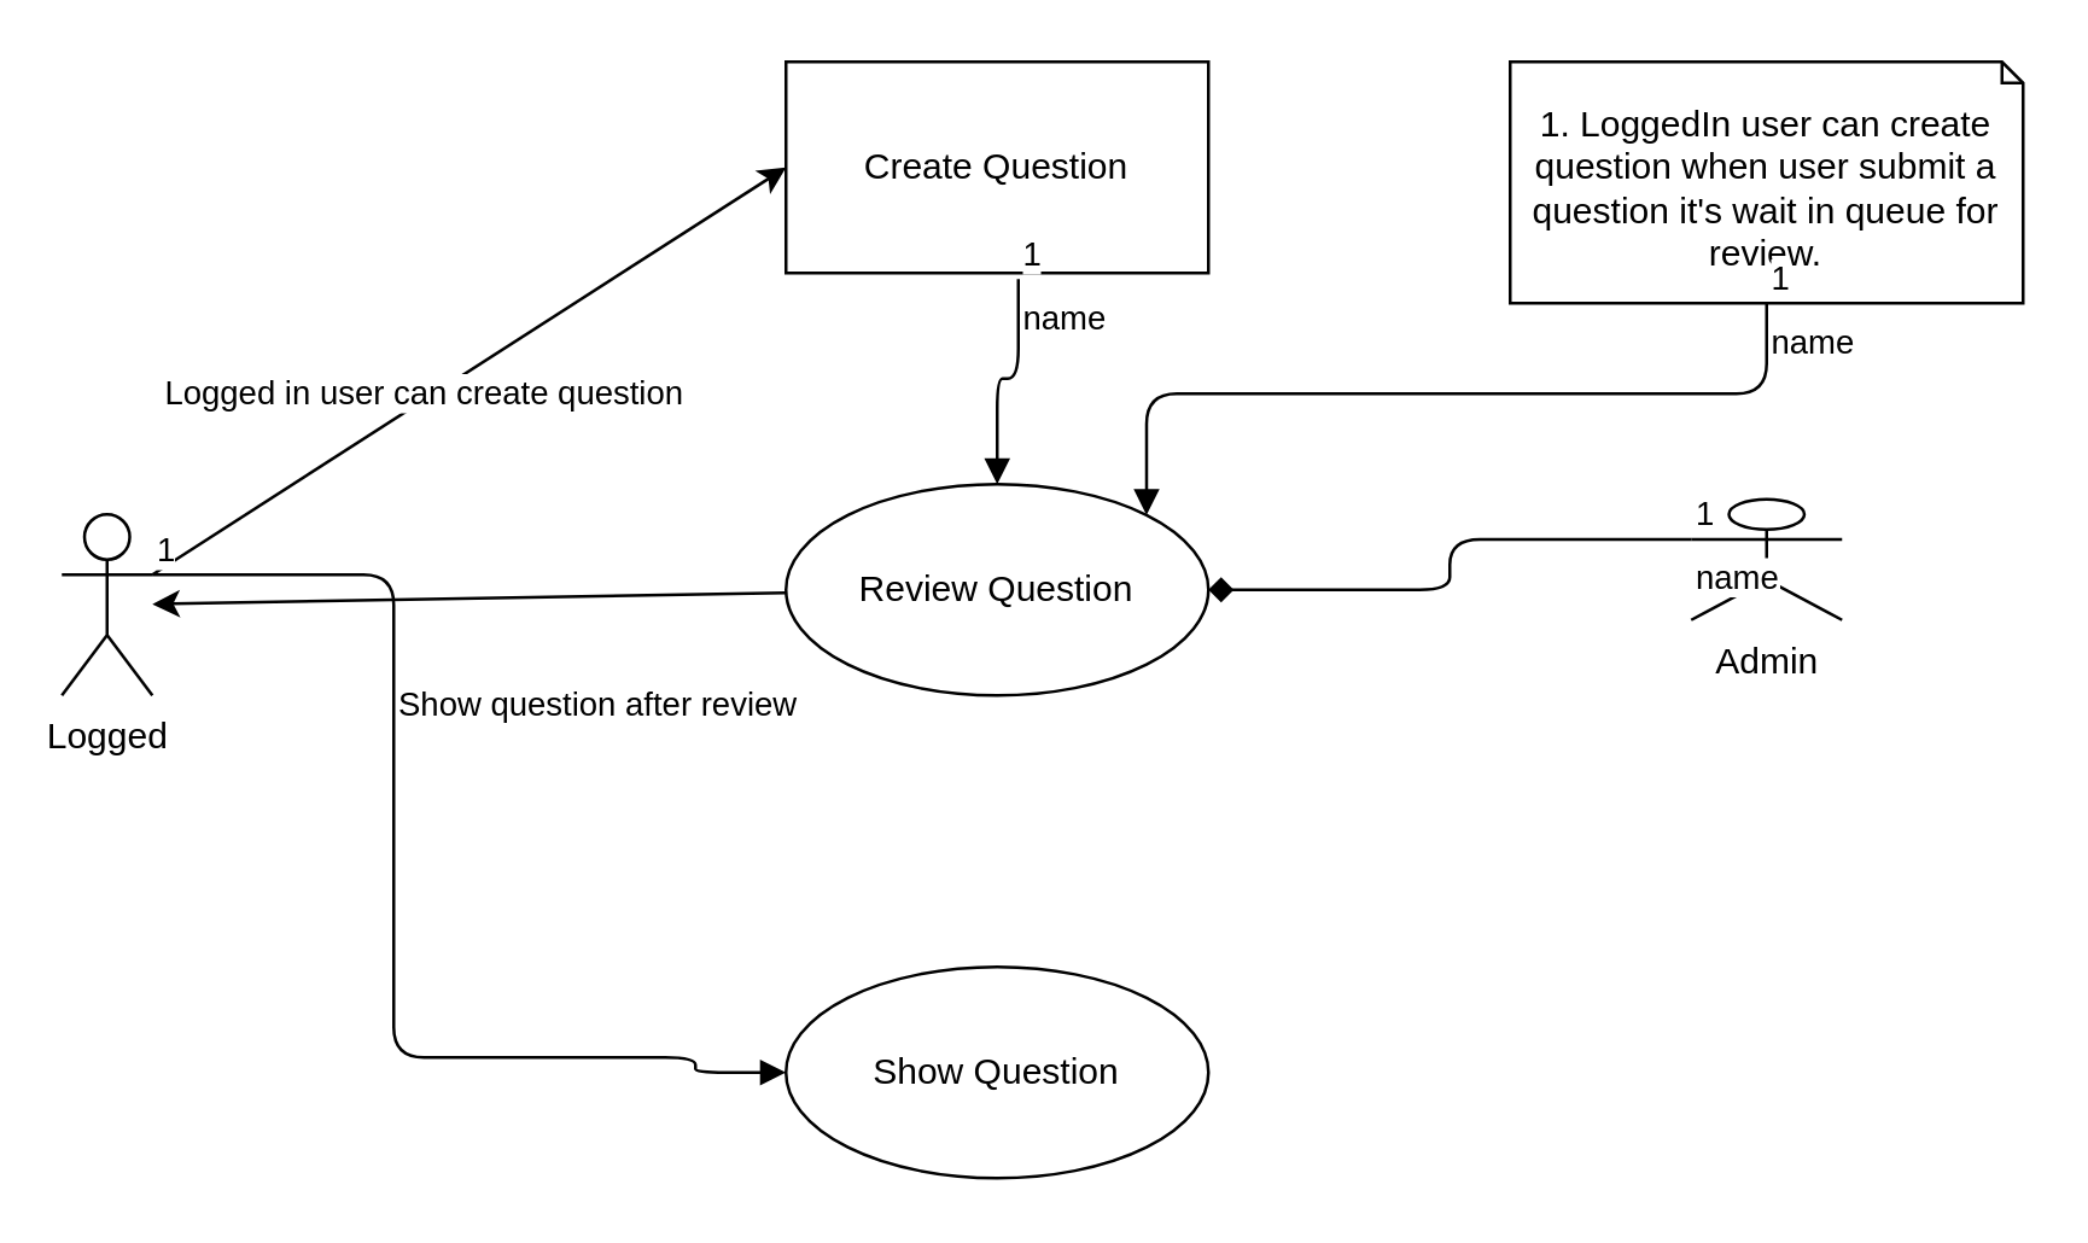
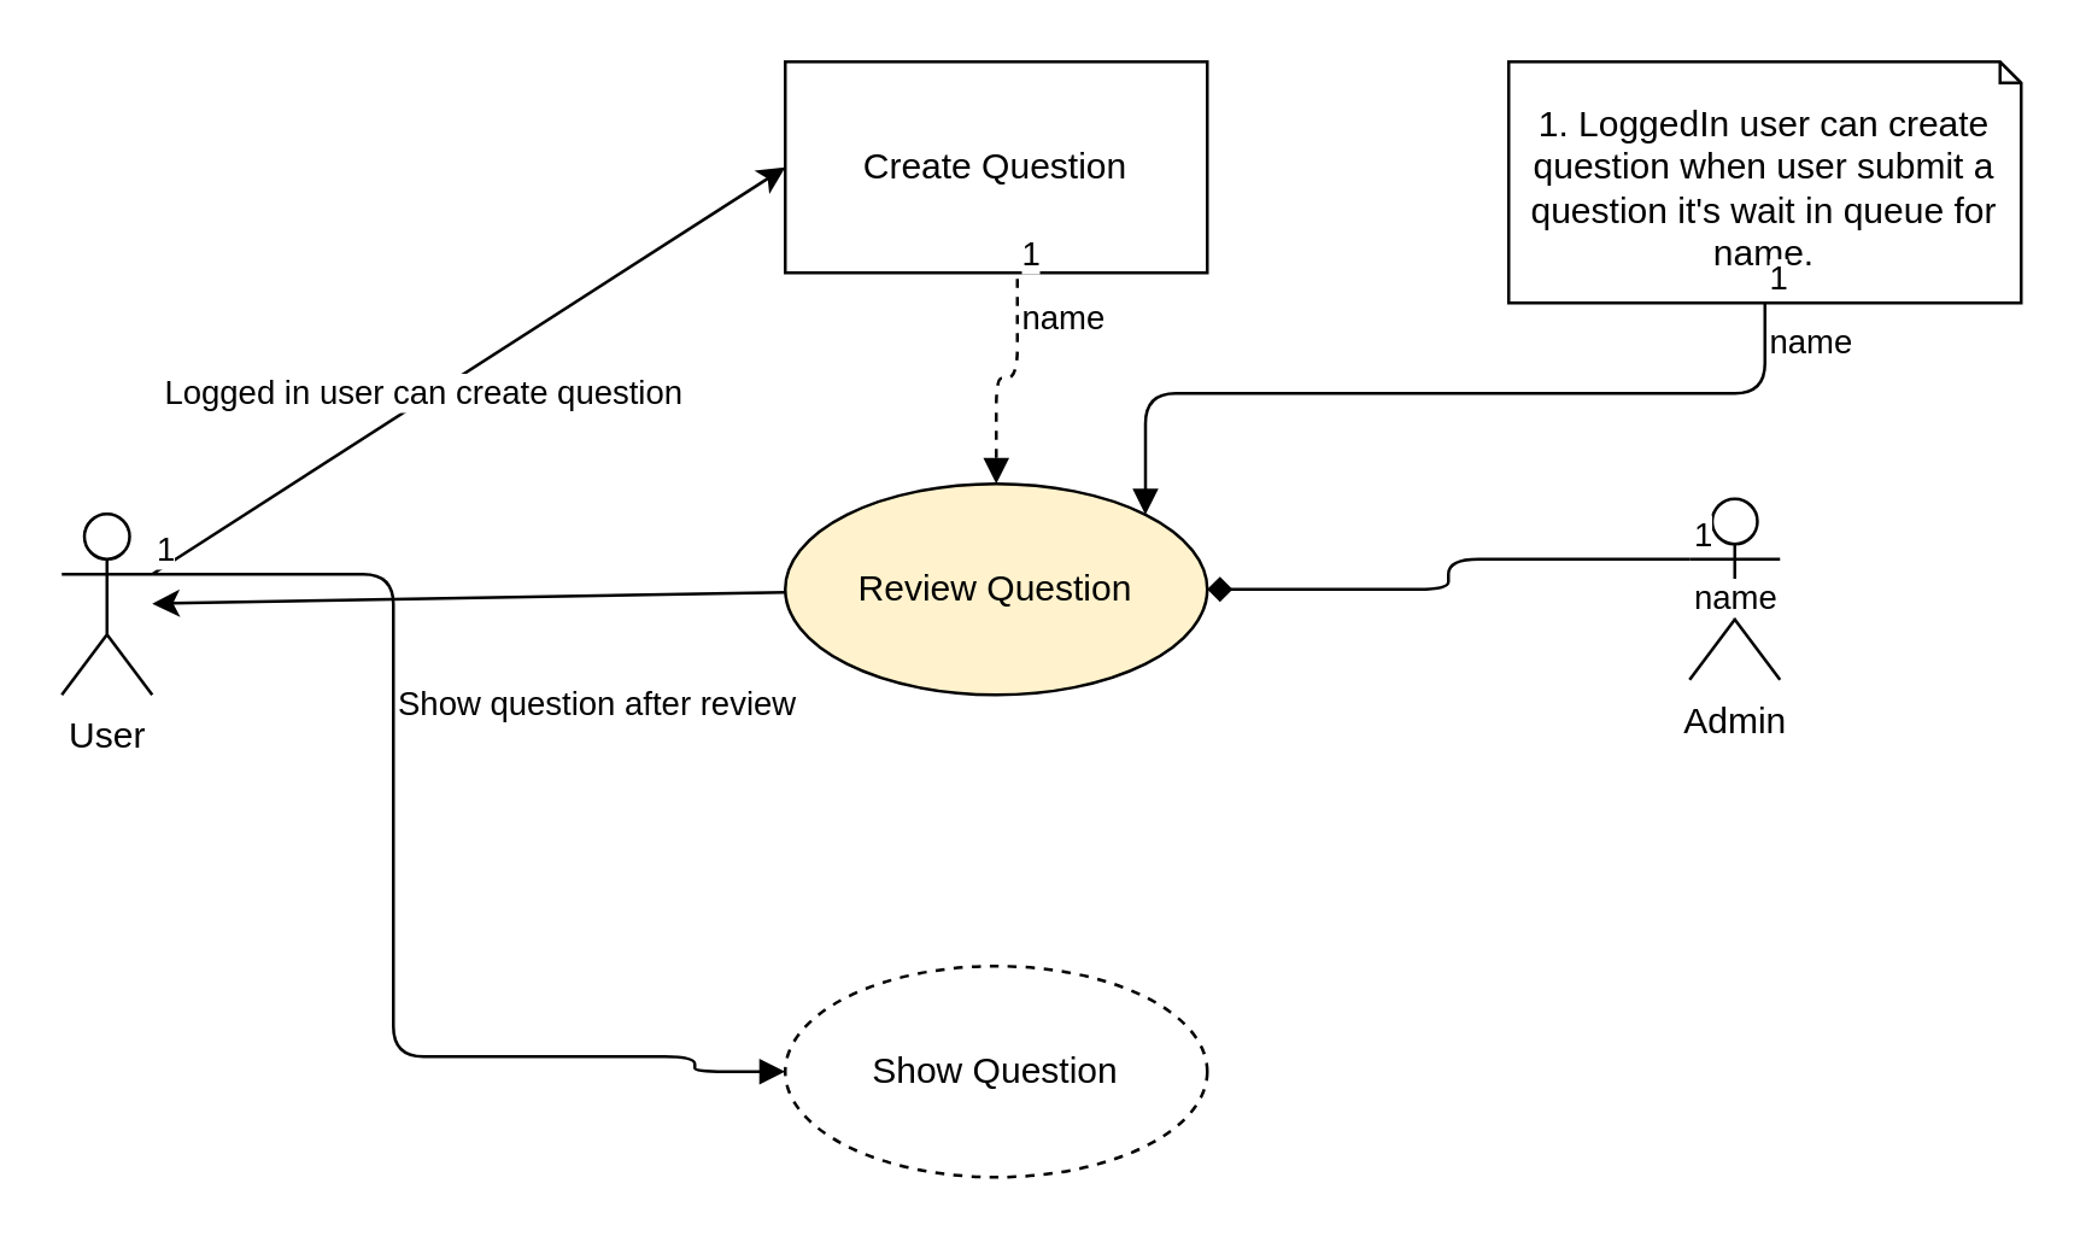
  <mxCell id="0" />
  <mxCell id="1" parent="0" />
  <mxCell id="2" value="Create Question" style="whiteSpace=wrap;html=1;rounded=0;" vertex="1" parent="1"><mxGeometry x="260" y="20" width="140" height="70" as="geometry" /></mxCell>
  <mxCell id="3" value="" style="edgeStyle=none;html=1;" edge="1" parent="1" source="4" target="8"><mxGeometry relative="1" as="geometry" /></mxCell>
- <mxCell id="4" value="Review Question" style="ellipse;whiteSpace=wrap;html=1;" vertex="1" parent="1"><mxGeometry x="260" y="160" width="140" height="70" as="geometry" /></mxCell>
- <mxCell id="5" value="Show Question" style="ellipse;whiteSpace=wrap;html=1;" vertex="1" parent="1"><mxGeometry x="260" y="320" width="140" height="70" as="geometry" /></mxCell>
+ <mxCell id="4" value="Review Question" style="ellipse;whiteSpace=wrap;html=1;fillColor=#fff2cc;" vertex="1" parent="1"><mxGeometry x="260" y="160" width="140" height="70" as="geometry" /></mxCell>
+ <mxCell id="5" value="Show Question" style="ellipse;whiteSpace=wrap;html=1;dashed=1;" vertex="1" parent="1"><mxGeometry x="260" y="320" width="140" height="70" as="geometry" /></mxCell>
  <mxCell id="6" style="edgeStyle=none;html=1;exitX=1;exitY=0.333;exitDx=0;exitDy=0;exitPerimeter=0;entryX=0;entryY=0.5;entryDx=0;entryDy=0;" edge="1" parent="1" source="8" target="2"><mxGeometry relative="1" as="geometry" /></mxCell>
  <mxCell id="7" value="Logged in user can create question" style="edgeLabel;html=1;align=center;verticalAlign=middle;resizable=0;points=[];" vertex="1" connectable="0" parent="6"><mxGeometry x="-0.711" y="1" relative="1" as="geometry"><mxPoint x="60" y="-40" as="offset" /></mxGeometry></mxCell>
- <mxCell id="8" value="Logged" style="shape=umlActor;verticalLabelPosition=bottom;verticalAlign=top;html=1;" vertex="1" parent="1"><mxGeometry x="20" y="170" width="30" height="60" as="geometry" /></mxCell>
- <mxCell id="9" value="Admin" style="shape=umlActor;verticalLabelPosition=bottom;verticalAlign=top;html=1;" vertex="1" parent="1"><mxGeometry x="560" y="165" width="50" height="40" as="geometry" /></mxCell>
+ <mxCell id="8" value="User" style="shape=umlActor;verticalLabelPosition=bottom;verticalAlign=top;html=1;" vertex="1" parent="1"><mxGeometry x="20" y="170" width="30" height="60" as="geometry" /></mxCell>
+ <mxCell id="9" value="Admin" style="shape=umlActor;verticalLabelPosition=bottom;verticalAlign=top;html=1;" vertex="1" parent="1"><mxGeometry x="560" y="165" width="30" height="60" as="geometry" /></mxCell>
  <mxCell id="10" value="Show question after review" style="endArrow=block;endFill=1;html=1;edgeStyle=orthogonalEdgeStyle;align=left;verticalAlign=top;entryX=0;entryY=0.5;entryDx=0;entryDy=0;" edge="1" parent="1" target="5"><mxGeometry x="-0.413" relative="1" as="geometry"><mxPoint x="50" y="190" as="sourcePoint" /><mxPoint x="230" y="355" as="targetPoint" /><Array as="points"><mxPoint x="130" y="190" /><mxPoint x="130" y="350" /><mxPoint x="230" y="350" /><mxPoint x="230" y="355" /></Array><mxPoint as="offset" /></mxGeometry></mxCell>
  <mxCell id="11" value="1" style="edgeLabel;resizable=0;html=1;align=left;verticalAlign=bottom;" connectable="0" vertex="1" parent="10"><mxGeometry x="-1" relative="1" as="geometry" /></mxCell>
  <mxCell id="12" value="name" style="endArrow=diamond;endFill=1;html=1;edgeStyle=orthogonalEdgeStyle;align=left;verticalAlign=top;exitX=0;exitY=0.333;exitDx=0;exitDy=0;exitPerimeter=0;entryX=1;entryY=0.5;entryDx=0;entryDy=0;" edge="1" parent="1" source="9" target="4"><mxGeometry x="-1" relative="1" as="geometry"><mxPoint x="260" y="220" as="sourcePoint" /><mxPoint x="420" y="220" as="targetPoint" /></mxGeometry></mxCell>
  <mxCell id="13" value="1" style="edgeLabel;resizable=0;html=1;align=left;verticalAlign=bottom;" connectable="0" vertex="1" parent="12"><mxGeometry x="-1" relative="1" as="geometry" /></mxCell>
- <mxCell id="14" value="name" style="endArrow=block;endFill=1;html=1;edgeStyle=orthogonalEdgeStyle;align=left;verticalAlign=top;exitX=0.55;exitY=1.029;exitDx=0;exitDy=0;exitPerimeter=0;entryX=0.5;entryY=0;entryDx=0;entryDy=0;" edge="1" parent="1" source="2" target="4"><mxGeometry x="-1" relative="1" as="geometry"><mxPoint x="260" y="220" as="sourcePoint" /><mxPoint x="420" y="220" as="targetPoint" /></mxGeometry></mxCell>
+ <mxCell id="14" value="name" style="endArrow=block;endFill=1;html=1;edgeStyle=orthogonalEdgeStyle;align=left;verticalAlign=top;exitX=0.55;exitY=1.029;exitDx=0;exitDy=0;exitPerimeter=0;entryX=0.5;entryY=0;entryDx=0;entryDy=0;dashed=1;" edge="1" parent="1" source="2" target="4"><mxGeometry x="-1" relative="1" as="geometry"><mxPoint x="260" y="220" as="sourcePoint" /><mxPoint x="420" y="220" as="targetPoint" /></mxGeometry></mxCell>
  <mxCell id="15" value="1" style="edgeLabel;resizable=0;html=1;align=left;verticalAlign=bottom;" connectable="0" vertex="1" parent="14"><mxGeometry x="-1" relative="1" as="geometry" /></mxCell>
- <mxCell id="16" value="1. LoggedIn user can create question when user submit a question it's wait in queue for review." style="shape=note2;boundedLbl=1;whiteSpace=wrap;html=1;size=7;verticalAlign=top;align=center;" vertex="1" parent="1"><mxGeometry x="500" y="20" width="170" height="80" as="geometry" /></mxCell>
+ <mxCell id="16" value="1. LoggedIn user can create question when user submit a question it's wait in queue for name." style="shape=note2;boundedLbl=1;whiteSpace=wrap;html=1;size=7;verticalAlign=top;align=center;" vertex="1" parent="1"><mxGeometry x="500" y="20" width="170" height="80" as="geometry" /></mxCell>
  <mxCell id="17" value="name" style="endArrow=block;endFill=1;html=1;edgeStyle=orthogonalEdgeStyle;align=left;verticalAlign=top;entryX=1;entryY=0;entryDx=0;entryDy=0;exitX=0.5;exitY=1;exitDx=0;exitDy=0;exitPerimeter=0;" edge="1" parent="1" source="16" target="4"><mxGeometry x="-1" relative="1" as="geometry"><mxPoint x="460" y="130" as="sourcePoint" /><mxPoint x="620" y="130" as="targetPoint" /></mxGeometry></mxCell>
  <mxCell id="18" value="1" style="edgeLabel;resizable=0;html=1;align=left;verticalAlign=bottom;" connectable="0" vertex="1" parent="17"><mxGeometry x="-1" relative="1" as="geometry" /></mxCell>
